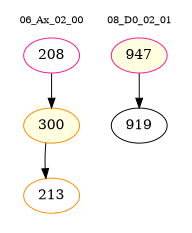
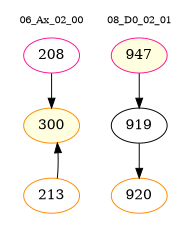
  digraph {
    node [color=darkorange fillcolor=white style=filled]
    edge [color=black]
    n1 [color=deeppink label=208]
    n2 [fillcolor=lightyellow label=300]
    n3 [label=213]
    n4 [color=deeppink fillcolor=lightyellow label=947]
    n5 [color=black label=919]
+   n6 [label=920]
    subgraph cluster_1 {
      color=white
      fontsize=10
      label="06_Ax_02_00"
      n1
      n2
      n3
    }
    subgraph cluster_2 {
      color=white
      fontsize=10
      label="08_D0_02_01"
      n4
      n5
+     n6
    }
    n1 -> n2
-   n2 -> n3
+   n3 -> n2
    n4 -> n5
+   n5 -> n6
  }
